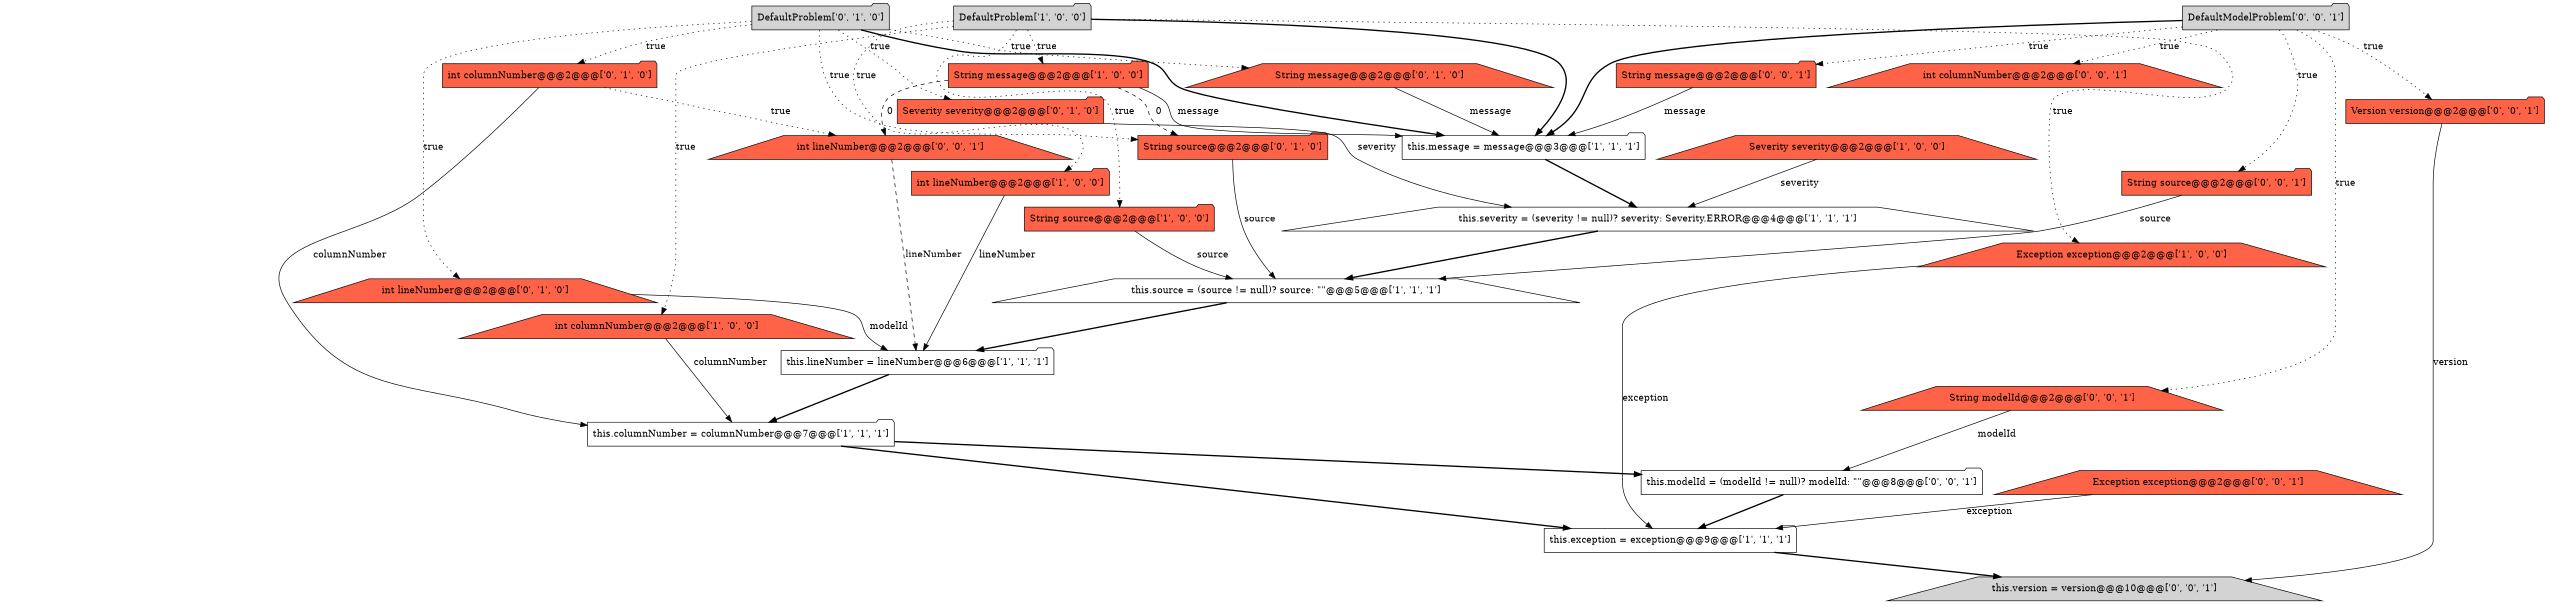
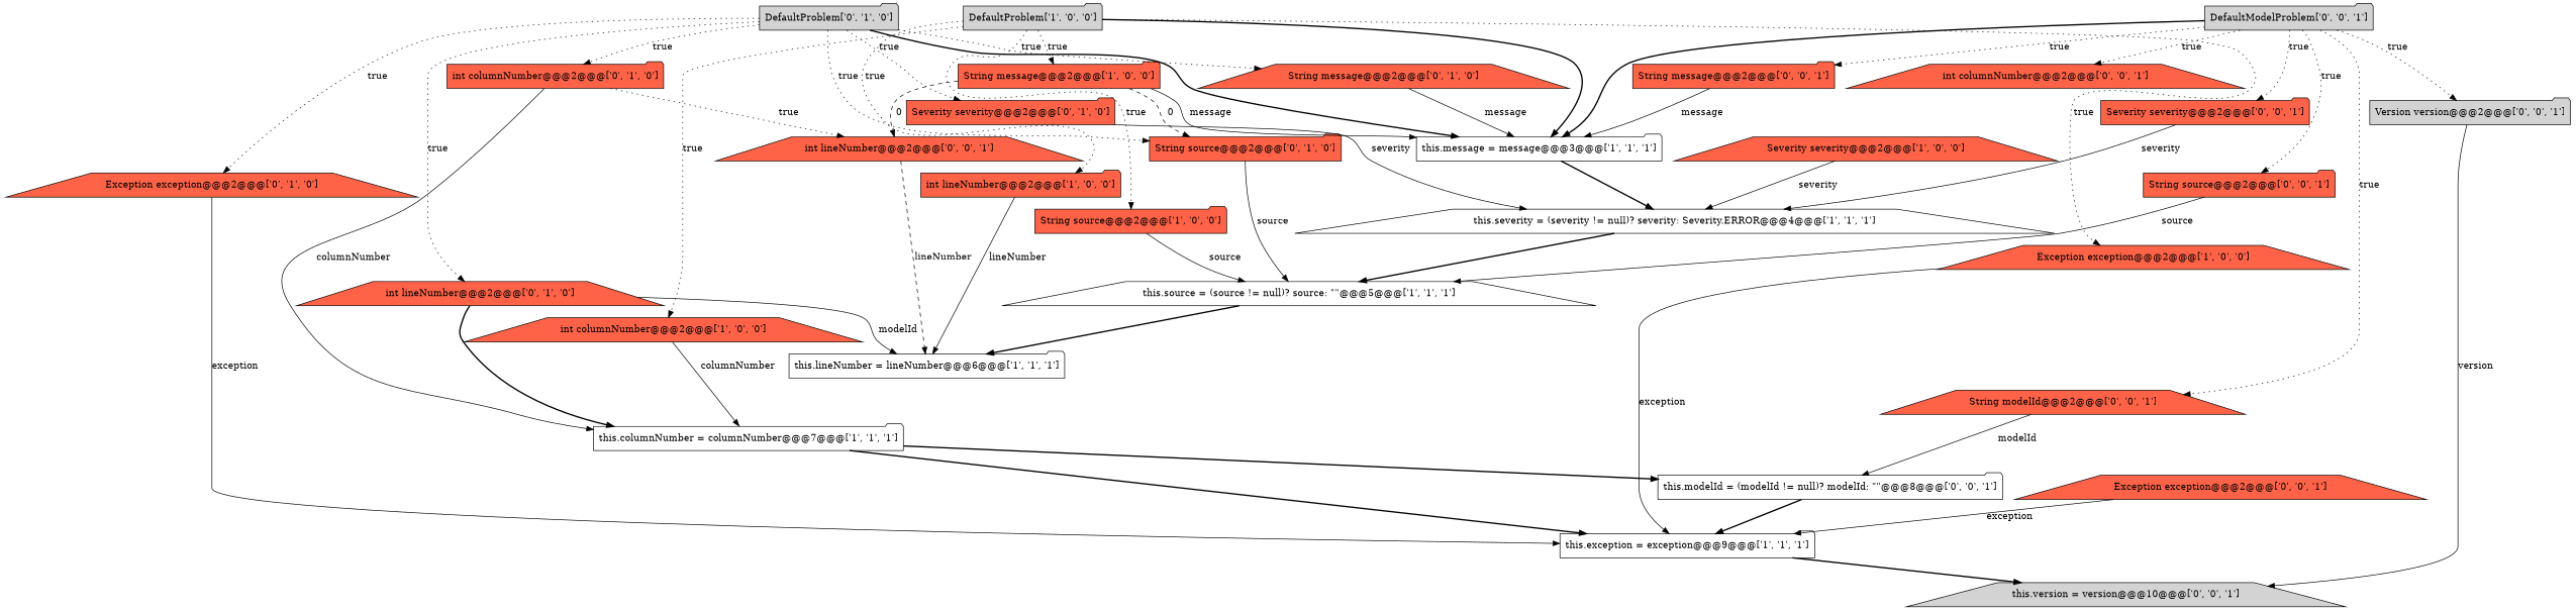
  digraph {
    node [fillcolor=tomato shape=folder style=filled]
    edge [style=solid]
    n1 [label="String message@@@2@@@['1', '0', '0']"]
    n2 [label="String source@@@2@@@['0', '1', '0']"]
    n3 [label="int lineNumber@@@2@@@['0', '0', '1']" shape=trapezium]
    n4 [fillcolor=white label="this.message = message@@@3@@@['1', '1', '1']"]
    n5 [fillcolor=white label="this.source = (source != null)? source: \"\"@@@5@@@['1', '1', '1']" shape=trapezium]
    n6 [fillcolor=white label="this.lineNumber = lineNumber@@@6@@@['1', '1', '1']"]
    n7 [fillcolor=white label="this.severity = (severity != null)? severity: Severity.ERROR@@@4@@@['1', '1', '1']" shape=trapezium]
    n8 [fillcolor=lightgray label="DefaultProblem['0', '1', '0']"]
    n9 [label="int columnNumber@@@2@@@['0', '1', '0']"]
+   n10 [label="Exception exception@@@2@@@['0', '1', '0']" shape=trapezium]
    n11 [label="String message@@@2@@@['0', '1', '0']" shape=trapezium]
    n12 [label="Severity severity@@@2@@@['0', '1', '0']"]
    n13 [label="int lineNumber@@@2@@@['0', '1', '0']" shape=trapezium]
    n14 [fillcolor=white label="this.columnNumber = columnNumber@@@7@@@['1', '1', '1']"]
    n15 [fillcolor=white label="this.exception = exception@@@9@@@['1', '1', '1']"]
    n16 [label="String modelId@@@2@@@['0', '0', '1']" shape=trapezium]
    n17 [fillcolor=white label="this.modelId = (modelId != null)? modelId: \"\"@@@8@@@['0', '0', '1']"]
-   n18 [label="Version version@@@2@@@['0', '0', '1']"]
+   n18 [fillcolor=lightgray label="Version version@@@2@@@['0', '0', '1']"]
    n19 [fillcolor=lightgray label="this.version = version@@@10@@@['0', '0', '1']" shape=trapezium]
    n20 [fillcolor=lightgray label="DefaultModelProblem['0', '0', '1']"]
    n21 [label="int columnNumber@@@2@@@['0', '0', '1']" shape=trapezium]
+   n22 [label="Severity severity@@@2@@@['0', '0', '1']"]
    n23 [label="String source@@@2@@@['0', '0', '1']"]
    n24 [label="String message@@@2@@@['0', '0', '1']"]
    n25 [label="Exception exception@@@2@@@['0', '0', '1']" shape=trapezium]
    n26 [label="Exception exception@@@2@@@['1', '0', '0']" shape=trapezium]
    n27 [label="Severity severity@@@2@@@['1', '0', '0']" shape=trapezium]
    n28 [label="int lineNumber@@@2@@@['1', '0', '0']"]
    n29 [fillcolor=lightgray label="DefaultProblem['1', '0', '0']"]
    n30 [label="String source@@@2@@@['1', '0', '0']"]
    n31 [label="int columnNumber@@@2@@@['1', '0', '0']" shape=trapezium]
    n1 -> n2 [label=0 style=dashed]
    n1 -> n3 [label=0 style=dashed]
    n1 -> n4 [label=message]
    n2 -> n5 [label=source]
    n3 -> n6 [label=lineNumber style=dashed]
    n4 -> n7 [style=bold]
    n5 -> n6 [style=bold]
-   n6 -> n14 [style=bold]
+   n13 -> n14 [style=bold]
    n7 -> n5 [style=bold]
    n8 -> n2 [label=true style=dotted]
    n8 -> n4 [style=bold]
    n8 -> n9 [label=true style=dotted]
+   n8 -> n10 [label=true style=dotted]
    n8 -> n11 [label=true style=dotted]
    n8 -> n12 [label=true style=dotted]
    n8 -> n13 [label=true style=dotted]
    n9 -> n3 [label=true style=dotted]
    n9 -> n14 [label=columnNumber]
+   n10 -> n15 [label=exception]
    n11 -> n4 [label=message]
    n12 -> n7 [label=severity]
    n13 -> n6 [label=modelId]
    n14 -> n15 [style=bold]
    n14 -> n17 [style=bold]
    n15 -> n19 [style=bold]
    n16 -> n17 [label=modelId]
    n17 -> n15 [style=bold]
    n18 -> n19 [label=version]
    n20 -> n4 [style=bold]
    n20 -> n16 [label=true style=dotted]
    n20 -> n18 [label=true style=dotted]
    n20 -> n21 [label=true style=dotted]
+   n20 -> n22 [label=true style=dotted]
    n20 -> n23 [label=true style=dotted]
    n20 -> n24 [label=true style=dotted]
+   n22 -> n7 [label=severity]
    n23 -> n5 [label=source]
    n24 -> n4 [label=message]
    n25 -> n15 [label=exception]
    n26 -> n15 [label=exception]
    n27 -> n7 [label=severity]
    n28 -> n6 [label=lineNumber]
    n29 -> n1 [label=true style=dotted]
    n29 -> n4 [style=bold]
    n29 -> n26 [label=true style=dotted]
    n29 -> n28 [label=true style=dotted]
    n29 -> n30 [label=true style=dotted]
    n29 -> n31 [label=true style=dotted]
    n30 -> n5 [label=source]
    n31 -> n14 [label=columnNumber]
  }
